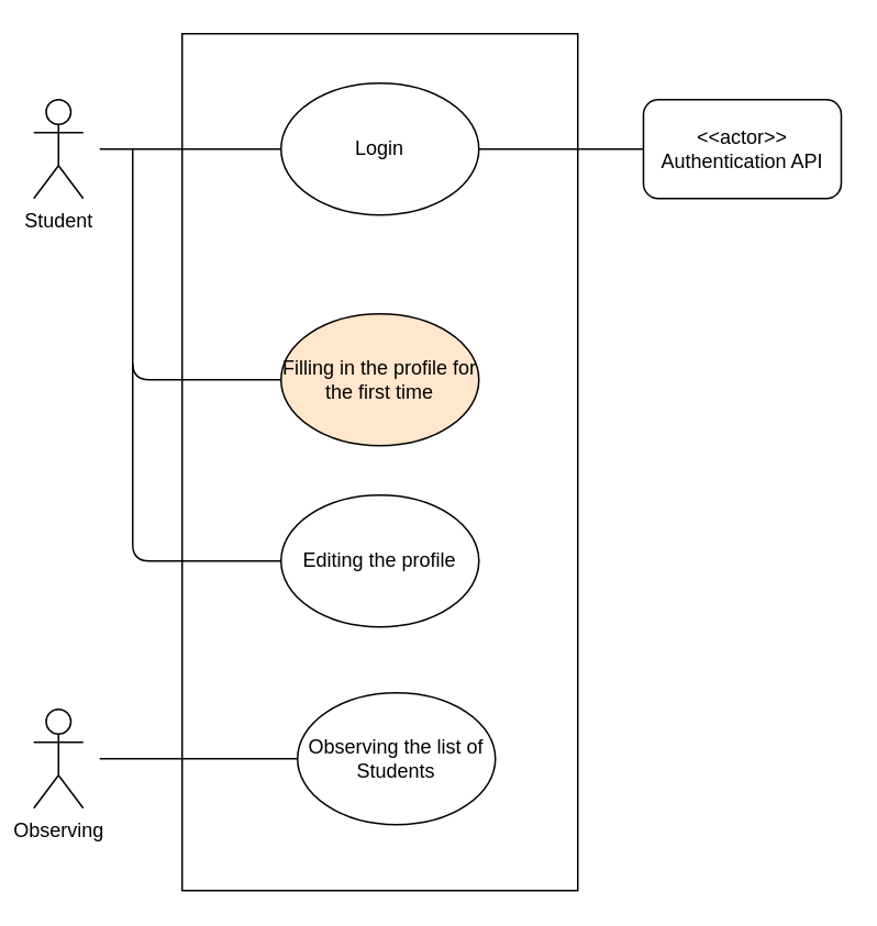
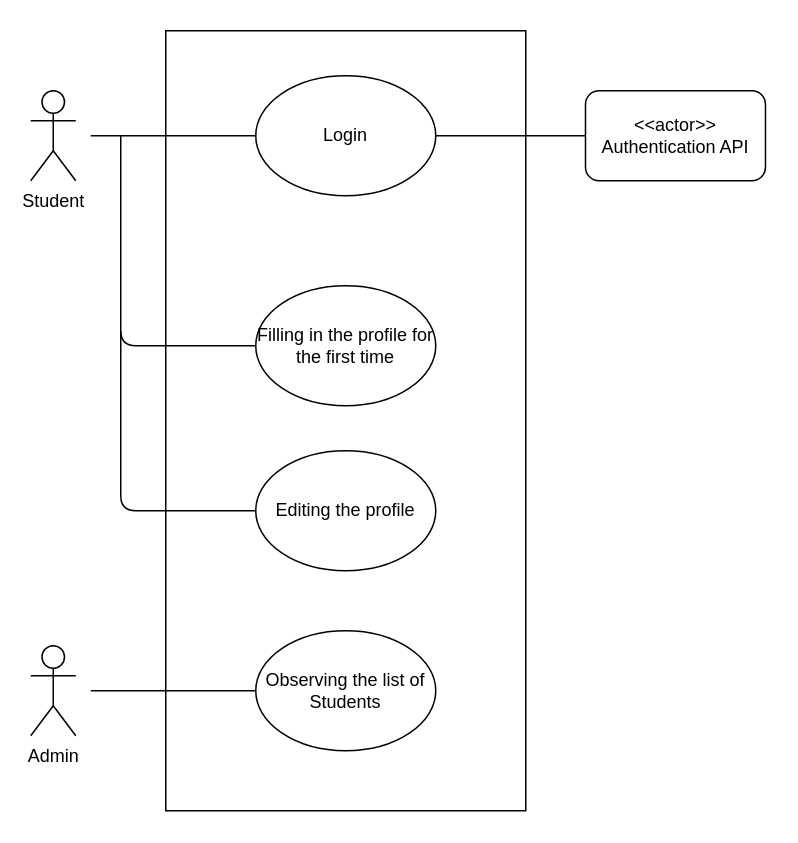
  <mxCell id="0" />
  <mxCell id="1" parent="0" />
  <mxCell id="2" value="" style="rounded=0;whiteSpace=wrap;html=1;" parent="1" vertex="1"><mxGeometry x="110" y="20" width="240" height="520" as="geometry" /></mxCell>
  <mxCell id="3" value="Student&lt;br&gt;" style="shape=umlActor;verticalLabelPosition=bottom;labelBackgroundColor=#ffffff;verticalAlign=top;html=1;outlineConnect=0;" parent="1" vertex="1"><mxGeometry x="20" y="60" width="30" height="60" as="geometry" /></mxCell>
- <mxCell id="4" value="Observing&lt;br&gt;" style="shape=umlActor;verticalLabelPosition=bottom;labelBackgroundColor=#ffffff;verticalAlign=top;html=1;outlineConnect=0;" parent="1" vertex="1"><mxGeometry x="20" y="430" width="30" height="60" as="geometry" /></mxCell>
+ <mxCell id="4" value="Admin&lt;br&gt;" style="shape=umlActor;verticalLabelPosition=bottom;labelBackgroundColor=#ffffff;verticalAlign=top;html=1;outlineConnect=0;" parent="1" vertex="1"><mxGeometry x="20" y="430" width="30" height="60" as="geometry" /></mxCell>
  <mxCell id="5" value="&amp;lt;&amp;lt;actor&amp;gt;&amp;gt;&lt;br&gt;Authentication API&lt;br&gt;" style="whiteSpace=wrap;html=1;rounded=1;" parent="1" vertex="1"><mxGeometry x="389.833" y="60" width="120" height="60" as="geometry" /></mxCell>
  <mxCell id="6" value="Login" style="ellipse;whiteSpace=wrap;html=1;" parent="1" vertex="1"><mxGeometry x="170" y="50" width="120" height="80" as="geometry" /></mxCell>
  <mxCell id="7" value="" style="endArrow=none;html=1;entryX=0;entryY=0.5;entryDx=0;entryDy=0;" parent="1" target="6" edge="1"><mxGeometry width="50" height="50" relative="1" as="geometry"><mxPoint x="60" y="90" as="sourcePoint" /><mxPoint x="160" y="95" as="targetPoint" /></mxGeometry></mxCell>
  <mxCell id="8" value="" style="endArrow=none;html=1;exitX=1;exitY=0.5;exitDx=0;exitDy=0;entryX=0;entryY=0.5;entryDx=0;entryDy=0;" parent="1" source="6" target="5" edge="1"><mxGeometry width="50" height="50" relative="1" as="geometry"><mxPoint x="300" y="104" as="sourcePoint" /><mxPoint x="350" y="54" as="targetPoint" /></mxGeometry></mxCell>
- <mxCell id="9" value="Filling in the profile for the first time" style="ellipse;whiteSpace=wrap;html=1;fillColor=#ffe6cc;" parent="1" vertex="1"><mxGeometry x="170" y="190" width="120" height="80" as="geometry" /></mxCell>
+ <mxCell id="9" value="Filling in the profile for the first time" style="ellipse;whiteSpace=wrap;html=1;" parent="1" vertex="1"><mxGeometry x="170" y="190" width="120" height="80" as="geometry" /></mxCell>
  <mxCell id="10" value="" style="endArrow=none;html=1;entryX=0;entryY=0.5;entryDx=0;entryDy=0;" parent="1" target="9" edge="1"><mxGeometry width="50" height="50" relative="1" as="geometry"><mxPoint x="80" y="90" as="sourcePoint" /><mxPoint x="100" y="170" as="targetPoint" /><Array as="points"><mxPoint x="80" y="230" /></Array></mxGeometry></mxCell>
  <mxCell id="11" value="Editing the profile" style="ellipse;whiteSpace=wrap;html=1;" parent="1" vertex="1"><mxGeometry x="170" y="300" width="120" height="80" as="geometry" /></mxCell>
  <mxCell id="12" value="" style="endArrow=none;html=1;exitX=0;exitY=0.5;exitDx=0;exitDy=0;" parent="1" source="11" edge="1"><mxGeometry width="50" height="50" relative="1" as="geometry"><mxPoint x="20" y="610" as="sourcePoint" /><mxPoint x="80" y="220" as="targetPoint" /><Array as="points"><mxPoint x="80" y="340" /></Array></mxGeometry></mxCell>
- <mxCell id="13" value="Observing the list of Students" style="ellipse;whiteSpace=wrap;html=1;" parent="1" vertex="1"><mxGeometry x="180" y="420" width="120" height="80" as="geometry" /></mxCell>
+ <mxCell id="13" value="Observing the list of Students" style="ellipse;whiteSpace=wrap;html=1;" parent="1" vertex="1"><mxGeometry x="170" y="420" width="120" height="80" as="geometry" /></mxCell>
  <mxCell id="14" value="" style="endArrow=none;html=1;entryX=0;entryY=0.5;entryDx=0;entryDy=0;" parent="1" target="13" edge="1"><mxGeometry width="50" height="50" relative="1" as="geometry"><mxPoint x="60" y="460" as="sourcePoint" /><mxPoint x="70" y="560" as="targetPoint" /></mxGeometry></mxCell>
